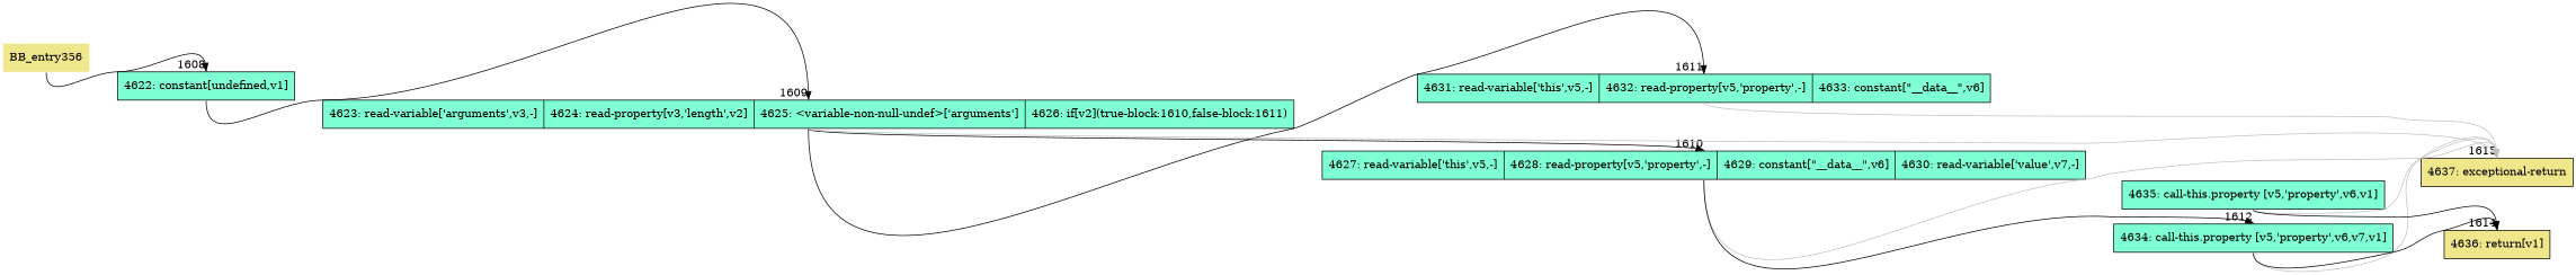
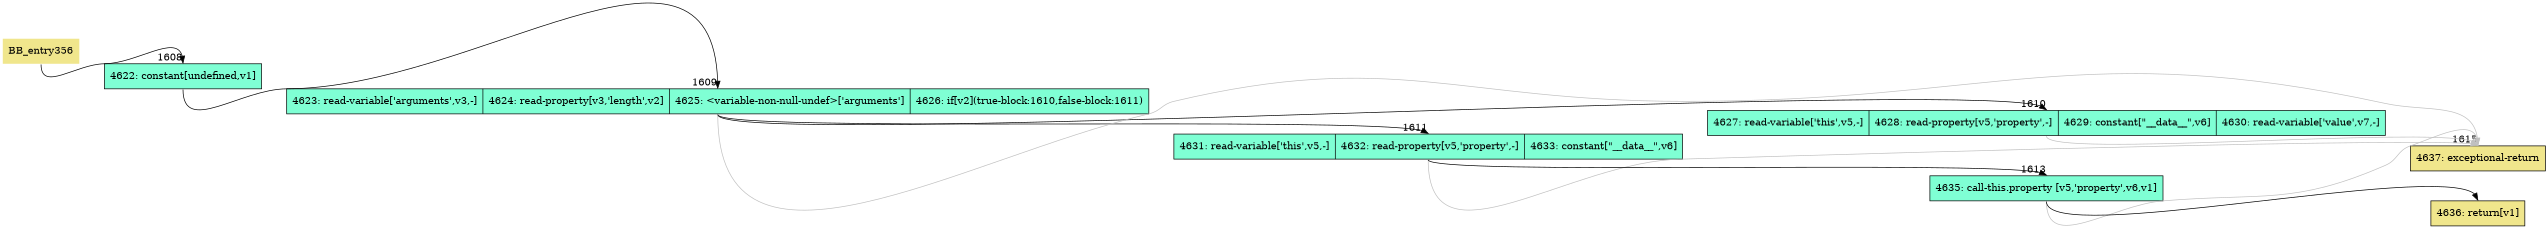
  digraph {
    rankdir=LR
    node [fillcolor=aquamarine shape=record style=filled]
    edge [headport=n tailport=s]
    n1 [fillcolor=khaki label=BB_entry356 shape=none]
    n2 [label="{4622: constant[undefined,v1]}"]
    n3 [label="{4623: read-variable['arguments',v3,-]|4624: read-property[v3,'length',v2]|4625: \<variable-non-null-undef\>['arguments']|4626: if[v2](true-block:1610,false-block:1611)}"]
    n4 [label="{4627: read-variable['this',v5,-]|4628: read-property[v5,'property',-]|4629: constant[\"__data__\",v6]|4630: read-variable['value',v7,-]}"]
    n5 [label="{4631: read-variable['this',v5,-]|4632: read-property[v5,'property',-]|4633: constant[\"__data__\",v6]}"]
    n6 [fillcolor=khaki label="{4637: exceptional-return}"]
-   n7 [label="{4634: call-this.property [v5,'property',v6,v7,v1]}"]
    n8 [label="{4635: call-this.property [v5,'property',v6,v1]}"]
    n9 [fillcolor=khaki label="{4636: return[v1]}"]
    n1 -> n2 [headlabel="    1608"]
    n2 -> n3 [headlabel="      1609"]
    n3 -> n4 [headlabel="      1610"]
    n3 -> n5 [headlabel="      1611"]
    n3 -> n6 [color=gray headlabel="      1615"]
    n4 -> n6 [color=gray]
-   n4 -> n7 [headlabel="      1612"]
    n5 -> n6 [color=gray]
-   n7 -> n6 [color=gray]
-   n7 -> n9 [headlabel="      1614"]
+   n5 -> n8 [headlabel="      1613"]
    n8 -> n6 [color=gray]
    n8 -> n9
  }
